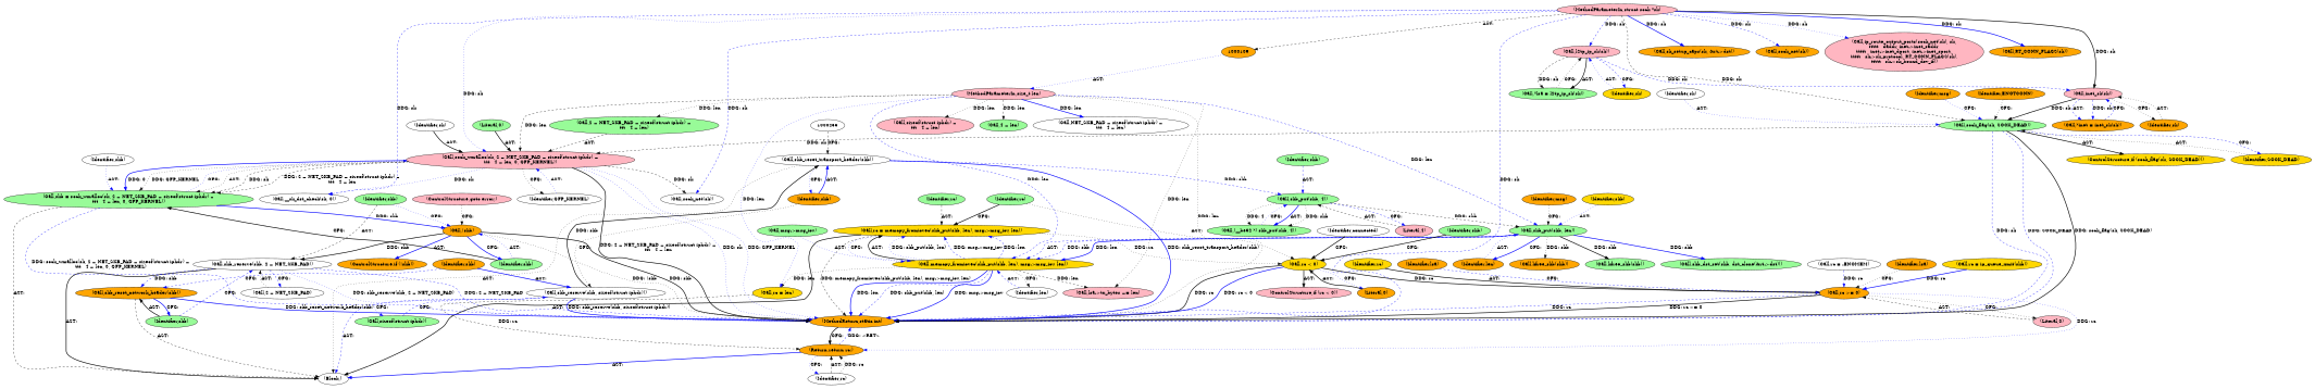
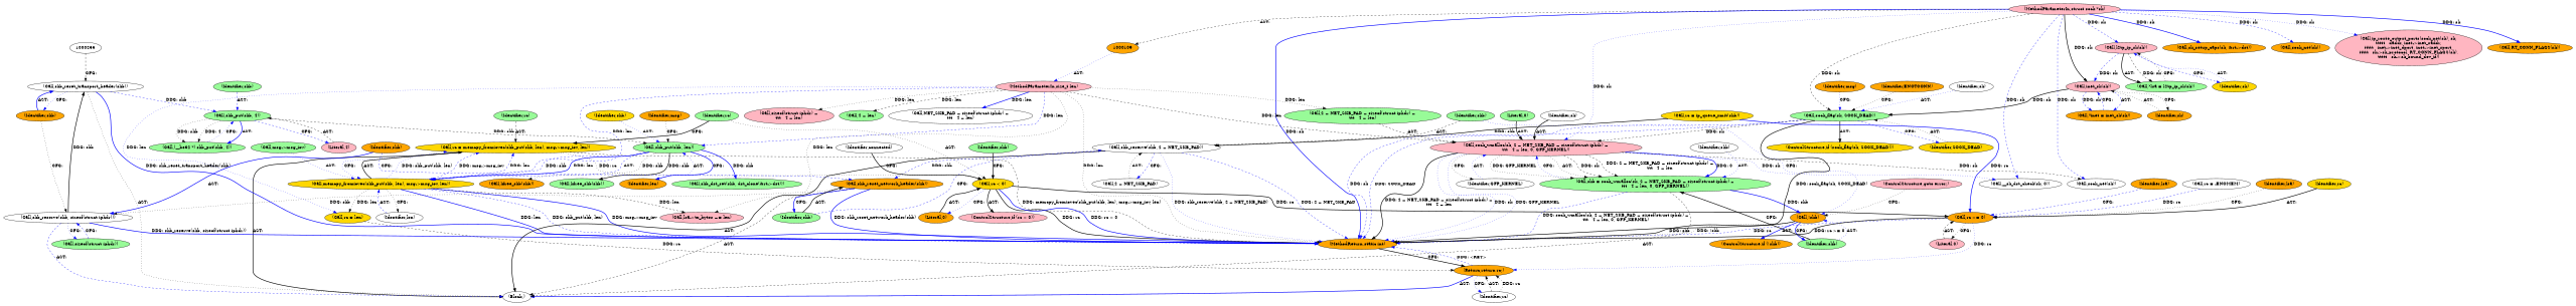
  digraph {
    node [fillcolor=orange style=filled]
    edge [color=blue style=dashed]
    n1 [fillcolor=gold label="(Call,rc = memcpy_fromiovec(skb_put(skb, len), msg->msg_iov, len))"]
    n2 [fillcolor=gold label="(Call,memcpy_fromiovec(skb_put(skb, len), msg->msg_iov, len))"]
    n3 [fillcolor=gold label="(Call,rc < 0)"]
    n4 [label="(MethodReturn,static int)"]
    n5 [fillcolor=white label="(Block,)"]
    n6 [fillcolor=gold label="(Call,rc = len)"]
    n7 [fillcolor=white label="(Identifier,len)"]
    n8 [fillcolor=lightpink label="(Call,lsa->tx_bytes += len)"]
    n9 [label="(Call,rc >= 0)"]
    n10 [label="(Literal,0)"]
    n11 [fillcolor=lightpink label="(ControlStructure,if (rc < 0))"]
    n12 [label="(Return,return rc;)"]
    n13 [fillcolor=palegreen label="(Call,skb_put(skb, len))"]
    n14 [fillcolor=palegreen label="(Call,skb_dst_set(skb, dst_clone(&rt->dst)))"]
    n15 [label="(Identifier,len)"]
    n16 [label="(Call,kfree_skb(skb))"]
    n17 [fillcolor=palegreen label="(Call,kfree_skb(skb))"]
    n18 [fillcolor=palegreen label="(Call,skb_put(skb, 4))"]
    n19 [fillcolor=lightpink label="(Literal,4)"]
    n20 [fillcolor=palegreen label="(Call,(__be32 *) skb_put(skb, 4))"]
    n21 [fillcolor=white label="(Call,skb_reset_transport_header(skb))"]
    n22 [label="(Identifier,skb)"]
    n23 [fillcolor=white label="(Call,skb_reserve(skb, sizeof(struct iphdr)))"]
    n24 [fillcolor=palegreen label="(Call,sizeof(struct iphdr))"]
    n25 [label="(Call,skb_reset_network_header(skb))"]
    n26 [fillcolor=palegreen label="(Identifier,skb)"]
    n27 [fillcolor=white label="(Call,skb_reserve(skb, 2 + NET_SKB_PAD))"]
    n28 [fillcolor=white label="(Call,2 + NET_SKB_PAD)"]
    n29 [label="(Call,!skb)"]
    n30 [fillcolor=palegreen label="(Identifier,skb)"]
    n31 [label="(ControlStructure,if (!skb))"]
    n32 [fillcolor=palegreen label="(Call,skb = sock_wmalloc(sk, 2 + NET_SKB_PAD + sizeof(struct iphdr) +\n\t\t\t   4 + len, 0, GFP_KERNEL))"]
    n33 [fillcolor=lightpink label="(Call,sock_wmalloc(sk, 2 + NET_SKB_PAD + sizeof(struct iphdr) +\n\t\t\t   4 + len, 0, GFP_KERNEL))"]
    n34 [fillcolor=white label="(Call,__sk_dst_check(sk, 0))"]
    n35 [fillcolor=white label="(Call,sock_net(sk))"]
    n36 [fillcolor=white label="(Identifier,GFP_KERNEL)"]
    n37 [fillcolor=palegreen label="(Call,sock_flag(sk, SOCK_DEAD))"]
    n38 [fillcolor=gold label="(ControlStructure,if (sock_flag(sk, SOCK_DEAD)))"]
    n39 [fillcolor=gold label="(Identifier,SOCK_DEAD)"]
    n40 [fillcolor=lightpink label="(Call,inet_sk(sk))"]
    n41 [label="(Call,*inet = inet_sk(sk))"]
    n42 [label="(Identifier,sk)"]
    n43 [fillcolor=lightpink label="(Call,l2tp_ip_sk(sk))"]
    n44 [fillcolor=palegreen label="(Call,*lsa = l2tp_ip_sk(sk))"]
    n45 [fillcolor=gold label="(Identifier,sk)"]
    n46 [fillcolor=lightpink label="(MethodParameterIn,struct sock *sk)"]
    n47 [label="(Call,sk_setup_caps(sk, &rt->dst))"]
    n48 [label="(Call,sock_net(sk))"]
    n49 [fillcolor=lightpink label="(Call,ip_route_output_ports(sock_net(sk), sk,\n\t\t\t\t\t   daddr, inet->inet_saddr,\n\t\t\t\t\t   inet->inet_dport, inet->inet_sport,\n\t\t\t\t\t   sk->sk_protocol, RT_CONN_FLAGS(sk),\n\t\t\t\t\t   sk->sk_bound_dev_if))"]
    n50 [label="(Call,RT_CONN_FLAGS(sk))"]
    1000109
    n52 [fillcolor=lightpink label="(MethodParameterIn,size_t len)"]
    n53 [fillcolor=lightpink label="(Call,sizeof(struct iphdr) +\n\t\t\t   4 + len)"]
    n54 [fillcolor=palegreen label="(Call,2 + NET_SKB_PAD + sizeof(struct iphdr) +\n\t\t\t   4 + len)"]
    n55 [fillcolor=palegreen label="(Call,4 + len)"]
    n56 [fillcolor=white label="(Call,NET_SKB_PAD + sizeof(struct iphdr) +\n\t\t\t   4 + len)"]
    n57 [fillcolor=lightpink label="(Literal,0)"]
    n58 [fillcolor=white label="(Identifier,rc)"]
    n59 [fillcolor=gold label="(Call,rc = ip_queue_xmit(skb))"]
    n60 [fillcolor=palegreen label="(Identifier,rc)"]
    n61 [fillcolor=palegreen label="(Identifier,rc)"]
    n62 [label="(Identifier,msg)"]
    n63 [fillcolor=palegreen label="(Call,msg->msg_iov)"]
    n64 [label="(Identifier,msg)"]
    n65 [fillcolor=palegreen label="(Identifier,skb)"]
    n66 [fillcolor=palegreen label="(Literal,0)"]
    n67 [fillcolor=gold label="(Identifier,rc)"]
    n68 [label="(Identifier,lsa)"]
    n69 [fillcolor=palegreen label="(Identifier,skb)"]
    n70 [fillcolor=white label="(Identifier,sk)"]
    n71 [fillcolor=white label="(Call,rc = -ENOMEM)"]
    n72 [fillcolor=white label="(Identifier,skb)"]
    n73 [fillcolor=palegreen label="(Identifier,skb)"]
    n74 [fillcolor=lightpink label="(ControlStructure,goto error;)"]
    n75 [label="(Identifier,lsa)"]
    n76 [label="(Identifier,skb)"]
    n77 [label="(Identifier,ENOTCONN)"]
    n78 [fillcolor=gold label="(Identifier,skb)"]
    n79 [fillcolor=white label="(Identifier,connected)"]
    n80 [fillcolor=white label="(Identifier,sk)"]
    1000255 [fillcolor=white]
    n1 -> n2 [label="CFG: " style=dotted]
    n1 -> n3 [color=black label="DDG: rc" style=dotted]
    n1 -> n4 [color=black label="DDG: memcpy_fromiovec(skb_put(skb, len), msg->msg_iov, len)"]
    n1 -> n5 [color=black label="AST: " style=bold]
    n2 -> n1 [color=black label="AST: " style=bold]
    n2 -> n1 [label="DDG: skb_put(skb, len)" style=dotted]
    n2 -> n1 [label="DDG: msg->msg_iov"]
    n2 -> n1 [label="DDG: len"]
    n2 -> n4 [label="DDG: len" style=bold]
    n2 -> n4 [label="DDG: skb_put(skb, len)"]
    n2 -> n4 [label="DDG: msg->msg_iov" style=bold]
    n2 -> n6 [color=black label="DDG: len" style=dotted]
    n2 -> n7 [color=black label="CFG: " style=dotted]
    n2 -> n8 [color=black label="DDG: len"]
    n3 -> n4 [color=black label="DDG: rc" style=bold]
    n3 -> n4 [label="DDG: rc < 0" style=bold]
    n3 -> n9 [color=black label="DDG: rc" style=bold]
    n3 -> n10 [label="CFG: " style=dotted]
    n3 -> n11 [color=black label="AST: " style=bold]
    n4 -> n12 [color=black label="CFG: " style=bold]
    n6 -> n12 [color=black label="DDG: rc"]
    n7 -> n2 [label="AST: "]
    n9 -> n4 [label="DDG: rc"]
    n9 -> n4 [color=black label="DDG: rc >= 0" style=bold]
    n9 -> n12 [label="DDG: rc" style=dotted]
    n9 -> n57 [color=black label="CFG: " style=dotted]
    n10 -> n3 [color=black label="AST: " style=bold]
    n12 -> n4 [label="DDG: <RET>"]
    n12 -> n5 [label="AST: " style=bold]
    n12 -> n58 [label="CFG: " style=dotted]
    n13 -> n2 [label="AST: "]
    n13 -> n2 [label="DDG: skb"]
    n13 -> n2 [label="DDG: len" style=bold]
    n13 -> n14 [label="DDG: skb" style=bold]
    n13 -> n15 [label="CFG: " style=bold]
    n13 -> n16 [color=black label="DDG: skb" style=dotted]
    n13 -> n17 [color=black label="DDG: skb" style=bold]
    n15 -> n13 [label="AST: " style=dotted]
    n18 -> n13 [color=black label="DDG: skb"]
    n18 -> n19 [label="CFG: "]
    n18 -> n20 [label="AST: " style=bold]
    n18 -> n20 [color=black label="DDG: skb" style=dotted]
    n18 -> n20 [color=black label="DDG: 4" style=dotted]
    n19 -> n18 [color=black label="AST: "]
    n20 -> n18 [label="CFG: " style=dotted]
    n21 -> n4 [label="DDG: skb_reset_transport_header(skb)" style=bold]
    n21 -> n5 [color=black label="AST: " style=dotted]
    n21 -> n18 [label="DDG: skb"]
    n21 -> n22 [label="CFG: " style=dotted]
    n22 -> n21 [label="AST: " style=bold]
    n22 -> n23 [color=black label="CFG: " style=dotted]
    n23 -> n4 [label="DDG: skb_reserve(skb, sizeof(struct iphdr))" style=bold]
    n23 -> n5 [label="AST: "]
    n23 -> n21 [color=black label="DDG: skb" style=bold]
    n23 -> n24 [label="CFG: " style=dotted]
    n24 -> n23 [label="CFG: "]
    n25 -> n4 [label="DDG: skb_reset_network_header(skb)" style=bold]
    n25 -> n5 [color=black label="AST: "]
+   n25 -> n23 [color=black label="DDG: skb" style=dotted]
    n25 -> n26 [label="CFG: " style=bold]
    n26 -> n25 [color=black label="AST: " style=bold]
    n26 -> n27 [label="CFG: "]
    n27 -> n4 [label="DDG: skb_reserve(skb, 2 + NET_SKB_PAD)" style=dotted]
    n27 -> n4 [label="DDG: 2 + NET_SKB_PAD"]
    n27 -> n5 [color=black label="AST: " style=bold]
    n27 -> n25 [label="DDG: skb"]
    n27 -> n28 [label="CFG: "]
    n28 -> n27 [color=black label="AST: " style=dotted]
    n29 -> n4 [color=black label="DDG: skb" style=bold]
    n29 -> n4 [color=black label="DDG: !skb" style=dotted]
-   n29 -> n27 [color=black label="DDG: skb" style=bold]
+   n59 -> n27 [color=black label="DDG: skb" style=bold]
    n29 -> n30 [label="CFG: " style=bold]
    n29 -> n31 [label="AST: " style=bold]
    n30 -> n29 [label="AST: " style=dotted]
    n30 -> n32 [color=black label="CFG: " style=bold]
    n32 -> n4 [label="DDG: sock_wmalloc(sk, 2 + NET_SKB_PAD + sizeof(struct iphdr) +\n\t\t\t   4 + len, 0, GFP_KERNEL)"]
    n32 -> n5 [color=black label="AST: "]
    n32 -> n29 [label="DDG: skb" style=bold]
    n32 -> n33 [label="CFG: " style=dotted]
    n33 -> n4 [color=black label="DDG: 2 + NET_SKB_PAD + sizeof(struct iphdr) +\n\t\t\t   4 + len" style=bold]
    n33 -> n4 [label="DDG: sk" style=dotted]
    n33 -> n4 [label="DDG: GFP_KERNEL" style=dotted]
    n33 -> n32 [color=black label="AST: " style=dotted]
    n33 -> n32 [color=black label="DDG: sk"]
    n33 -> n32 [color=black label="DDG: 2 + NET_SKB_PAD + sizeof(struct iphdr) +\n\t\t\t   4 + len"]
    n33 -> n32 [label="DDG: 0" style=bold]
    n33 -> n32 [color=black label="DDG: GFP_KERNEL" style=dotted]
    n33 -> n34 [label="DDG: sk" style=dotted]
    n33 -> n35 [color=black label="DDG: sk"]
    n33 -> n36 [color=black label="CFG: " style=dotted]
    n36 -> n33 [label="AST: " style=dotted]
    n37 -> n4 [label="DDG: sk"]
    n37 -> n4 [label="DDG: SOCK_DEAD"]
    n37 -> n4 [color=black label="DDG: sock_flag(sk, SOCK_DEAD)" style=bold]
    n37 -> n33 [color=black label="DDG: sk"]
    n37 -> n38 [color=black label="AST: " style=bold]
    n37 -> n39 [label="CFG: "]
    n39 -> n37 [color=black label="AST: " style=dotted]
    n40 -> n37 [color=black label="DDG: sk" style=bold]
    n40 -> n41 [label="AST: "]
    n40 -> n41 [label="DDG: sk"]
    n40 -> n42 [color=black label="CFG: " style=dotted]
    n41 -> n40 [label="CFG: "]
    n42 -> n40 [color=black label="AST: " style=dotted]
    n43 -> n40 [label="DDG: sk"]
    n43 -> n44 [color=black label="AST: " style=bold]
    n43 -> n44 [color=black label="DDG: sk"]
    n43 -> n45 [label="CFG: "]
    n44 -> n43 [color=black label="CFG: " style=dotted]
    n45 -> n43 [label="AST: " style=dotted]
-   n46 -> n4 [label="DDG: sk"]
+   n46 -> n4 [label="DDG: sk" style=bold]
    n46 -> n33 [label="DDG: sk" style=dotted]
    n46 -> n34 [label="DDG: sk"]
    n46 -> n35 [label="DDG: sk"]
    n46 -> n37 [color=black label="DDG: sk"]
    n46 -> n40 [color=black label="DDG: sk" style=bold]
    n46 -> n43 [label="DDG: sk"]
    n46 -> n47 [label="DDG: sk" style=bold]
    n46 -> n48 [label="DDG: sk"]
    n46 -> n49 [label="DDG: sk" style=dotted]
    n46 -> n50 [label="DDG: sk" style=bold]
    n46 -> 1000109 [color=black label="AST: "]
    1000109 -> n52 [label="AST: " style=dotted]
    n52 -> n2 [label="DDG: len"]
    n52 -> n4 [color=black label="DDG: len" style=dotted]
    n52 -> n6 [label="DDG: len" style=dotted]
    n52 -> n8 [color=black label="DDG: len" style=dotted]
    n52 -> n13 [label="DDG: len"]
    n52 -> n33 [color=black label="DDG: len"]
    n52 -> n53 [color=black label="DDG: len" style=dotted]
    n52 -> n54 [color=black label="DDG: len" style=dotted]
    n52 -> n55 [color=black label="DDG: len"]
    n52 -> n56 [label="DDG: len" style=bold]
    n54 -> n33 [color=black label="AST: "]
    n57 -> n9 [color=black label="AST: "]
    n58 -> n12 [color=black label="AST: "]
    n58 -> n12 [color=black label="DDG: rc" style=dotted]
    n59 -> n9 [label="DDG: rc" style=bold]
    n60 -> n1 [color=black label="CFG: " style=bold]
    n60 -> n3 [color=black label="AST: " style=dotted]
    n61 -> n1 [color=black label="AST: "]
    n62 -> n13 [color=black label="CFG: " style=dotted]
    n63 -> n2 [label="AST: " style=dotted]
    n64 -> n37 [label="CFG: " style=dotted]
    n65 -> n18 [label="AST: "]
    n66 -> n33 [color=black label="AST: " style=bold]
    n67 -> n9 [color=black label="AST: " style=bold]
    n68 -> n9 [label="CFG: "]
    n69 -> n27 [color=black label="AST: "]
    n69 -> n29 [label="CFG: " style=dotted]
    n70 -> n33 [color=black label="AST: " style=bold]
    n71 -> n9 [label="DDG: rc"]
    n72 -> n32 [label="AST: " style=dotted]
    n73 -> n3 [color=black label="CFG: " style=bold]
    n74 -> n29 [color=black label="CFG: " style=dotted]
    n75 -> n9 [color=black label="CFG: " style=dotted]
    n76 -> n23 [label="AST: " style=bold]
    n76 -> n25 [label="CFG: "]
    n77 -> n37 [color=black label="CFG: " style=dotted]
    n78 -> n13 [label="AST: " style=dotted]
    n79 -> n3 [color=black label="CFG: " style=bold]
    n80 -> n37 [label="AST: " style=dotted]
    1000255 -> n21 [color=black label="CFG: "]
  }
